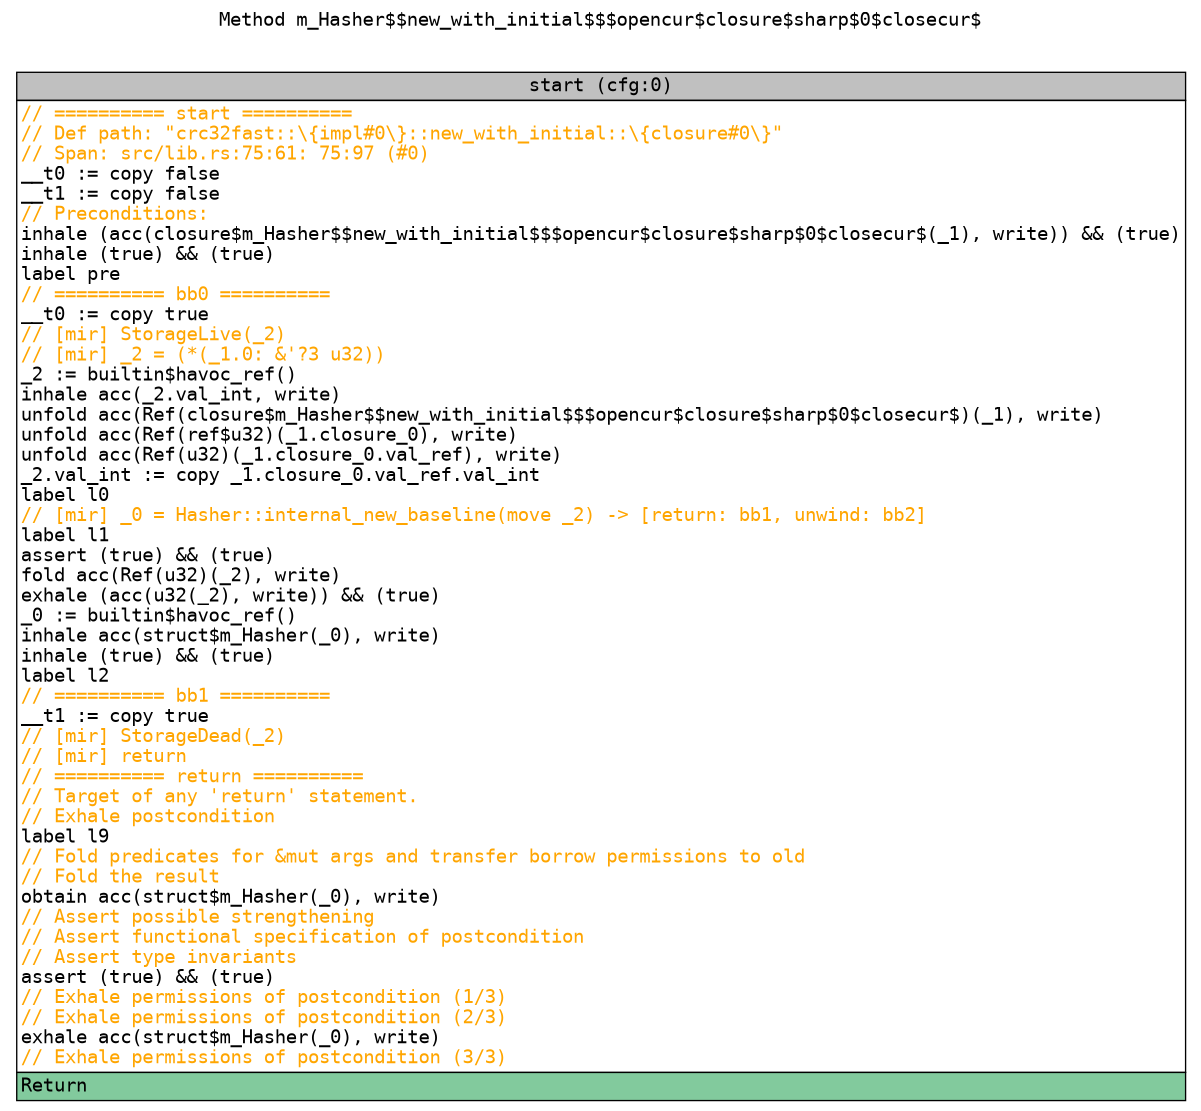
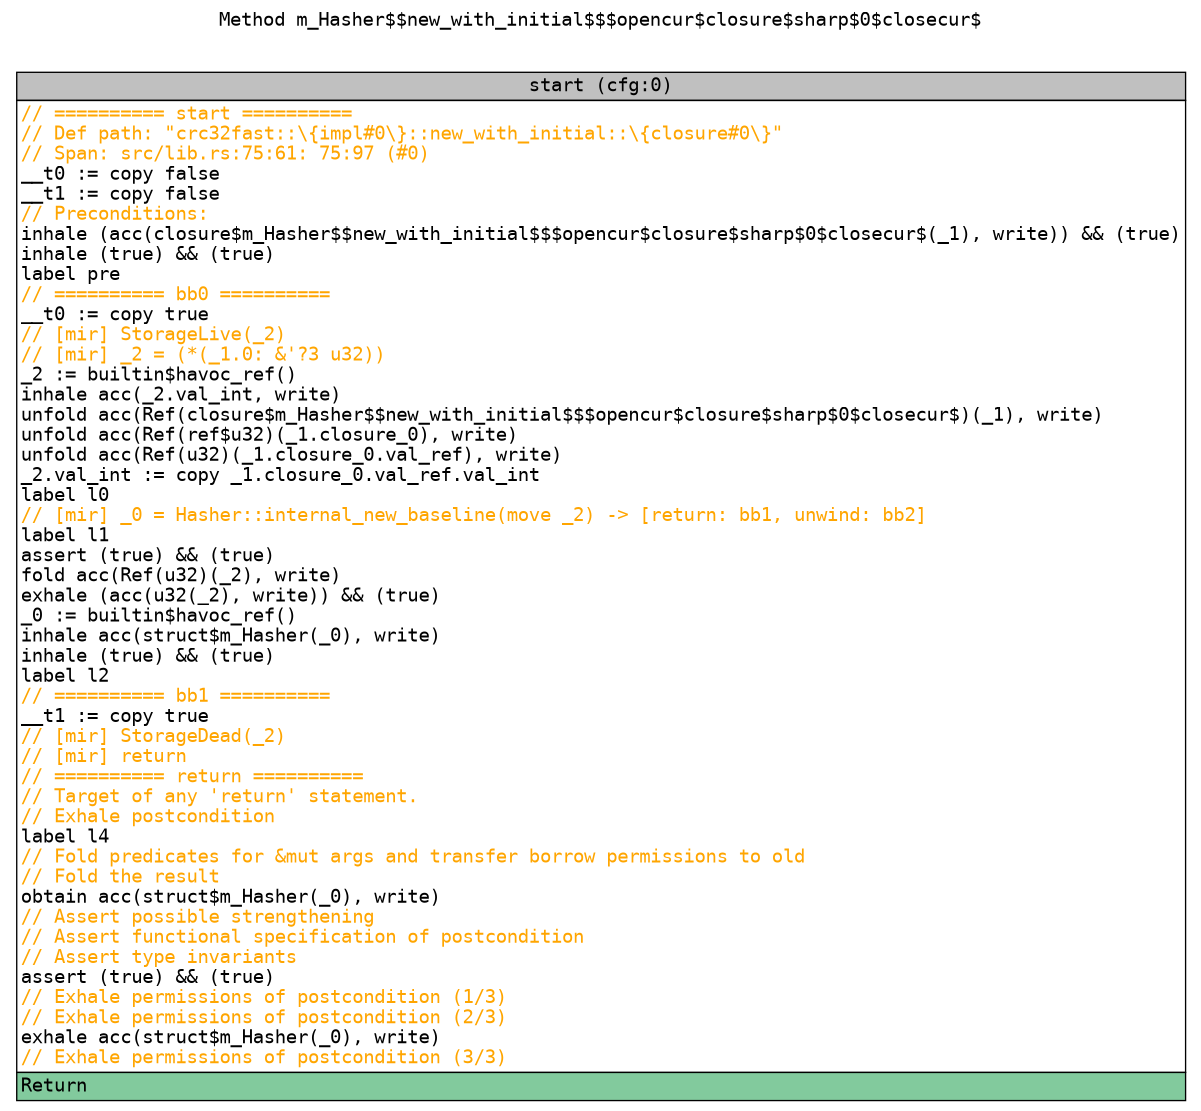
  digraph {
    fontname=monospace
    label="Method m_Hasher$$new_with_initial$$$opencur$closure$sharp$0$closecur$"
    labelloc=t
-   n1 [fontname=monospace label=<<table border="0" cellborder="1" cellspacing="0"><tr><td bgcolor="gray" align="center">start (cfg:0)</td></tr><tr><td align="left" balign="left"><font color="orange">// ========== start ==========</font><br/><font color="orange">// Def path: "crc32fast::\{impl#0\}::new_with_initial::\{closure#0\}"</font><br/><font color="orange">// Span: src/lib.rs:75:61: 75:97 (#0)</font><br/>__t0 := copy false<br/>__t1 := copy false<br/><font color="orange">// Preconditions:</font><br/>inhale (acc(closure$m_Hasher$$new_with_initial$$$opencur$closure$sharp$0$closecur$(_1), write)) &amp;&amp; (true)<br/>inhale (true) &amp;&amp; (true)<br/>label pre<br/><font color="orange">// ========== bb0 ==========</font><br/>__t0 := copy true<br/><font color="orange">// [mir] StorageLive(_2)</font><br/><font color="orange">// [mir] _2 = (*(_1.0: &amp;'?3 u32))</font><br/>_2 := builtin$havoc_ref()<br/>inhale acc(_2.val_int, write)<br/>unfold acc(Ref(closure$m_Hasher$$new_with_initial$$$opencur$closure$sharp$0$closecur$)(_1), write)<br/>unfold acc(Ref(ref$u32)(_1.closure_0), write)<br/>unfold acc(Ref(u32)(_1.closure_0.val_ref), write)<br/>_2.val_int := copy _1.closure_0.val_ref.val_int<br/>label l0<br/><font color="orange">// [mir] _0 = Hasher::internal_new_baseline(move _2) -&gt; [return: bb1, unwind: bb2]</font><br/>label l1<br/>assert (true) &amp;&amp; (true)<br/>fold acc(Ref(u32)(_2), write)<br/>exhale (acc(u32(_2), write)) &amp;&amp; (true)<br/>_0 := builtin$havoc_ref()<br/>inhale acc(struct$m_Hasher(_0), write)<br/>inhale (true) &amp;&amp; (true)<br/>label l2<br/><font color="orange">// ========== bb1 ==========</font><br/>__t1 := copy true<br/><font color="orange">// [mir] StorageDead(_2)</font><br/><font color="orange">// [mir] return</font><br/><font color="orange">// ========== return ==========</font><br/><font color="orange">// Target of any 'return' statement.</font><br/><font color="orange">// Exhale postcondition</font><br/>label l9<br/><font color="orange">// Fold predicates for &amp;mut args and transfer borrow permissions to old</font><br/><font color="orange">// Fold the result</font><br/>obtain acc(struct$m_Hasher(_0), write)<br/><font color="orange">// Assert possible strengthening</font><br/><font color="orange">// Assert functional specification of postcondition</font><br/><font color="orange">// Assert type invariants</font><br/>assert (true) &amp;&amp; (true)<br/><font color="orange">// Exhale permissions of postcondition (1/3)</font><br/><font color="orange">// Exhale permissions of postcondition (2/3)</font><br/>exhale acc(struct$m_Hasher(_0), write)<br/><font color="orange">// Exhale permissions of postcondition (3/3)</font></td></tr><tr><td align="left" bgcolor="#82CA9D">Return<br/></td></tr></table>> shape=none]
+   n1 [fontname=monospace label=<<table border="0" cellborder="1" cellspacing="0"><tr><td bgcolor="gray" align="center">start (cfg:0)</td></tr><tr><td align="left" balign="left"><font color="orange">// ========== start ==========</font><br/><font color="orange">// Def path: "crc32fast::\{impl#0\}::new_with_initial::\{closure#0\}"</font><br/><font color="orange">// Span: src/lib.rs:75:61: 75:97 (#0)</font><br/>__t0 := copy false<br/>__t1 := copy false<br/><font color="orange">// Preconditions:</font><br/>inhale (acc(closure$m_Hasher$$new_with_initial$$$opencur$closure$sharp$0$closecur$(_1), write)) &amp;&amp; (true)<br/>inhale (true) &amp;&amp; (true)<br/>label pre<br/><font color="orange">// ========== bb0 ==========</font><br/>__t0 := copy true<br/><font color="orange">// [mir] StorageLive(_2)</font><br/><font color="orange">// [mir] _2 = (*(_1.0: &amp;'?3 u32))</font><br/>_2 := builtin$havoc_ref()<br/>inhale acc(_2.val_int, write)<br/>unfold acc(Ref(closure$m_Hasher$$new_with_initial$$$opencur$closure$sharp$0$closecur$)(_1), write)<br/>unfold acc(Ref(ref$u32)(_1.closure_0), write)<br/>unfold acc(Ref(u32)(_1.closure_0.val_ref), write)<br/>_2.val_int := copy _1.closure_0.val_ref.val_int<br/>label l0<br/><font color="orange">// [mir] _0 = Hasher::internal_new_baseline(move _2) -&gt; [return: bb1, unwind: bb2]</font><br/>label l1<br/>assert (true) &amp;&amp; (true)<br/>fold acc(Ref(u32)(_2), write)<br/>exhale (acc(u32(_2), write)) &amp;&amp; (true)<br/>_0 := builtin$havoc_ref()<br/>inhale acc(struct$m_Hasher(_0), write)<br/>inhale (true) &amp;&amp; (true)<br/>label l2<br/><font color="orange">// ========== bb1 ==========</font><br/>__t1 := copy true<br/><font color="orange">// [mir] StorageDead(_2)</font><br/><font color="orange">// [mir] return</font><br/><font color="orange">// ========== return ==========</font><br/><font color="orange">// Target of any 'return' statement.</font><br/><font color="orange">// Exhale postcondition</font><br/>label l4<br/><font color="orange">// Fold predicates for &amp;mut args and transfer borrow permissions to old</font><br/><font color="orange">// Fold the result</font><br/>obtain acc(struct$m_Hasher(_0), write)<br/><font color="orange">// Assert possible strengthening</font><br/><font color="orange">// Assert functional specification of postcondition</font><br/><font color="orange">// Assert type invariants</font><br/>assert (true) &amp;&amp; (true)<br/><font color="orange">// Exhale permissions of postcondition (1/3)</font><br/><font color="orange">// Exhale permissions of postcondition (2/3)</font><br/>exhale acc(struct$m_Hasher(_0), write)<br/><font color="orange">// Exhale permissions of postcondition (3/3)</font></td></tr><tr><td align="left" bgcolor="#82CA9D">Return<br/></td></tr></table>> shape=none]
  }
